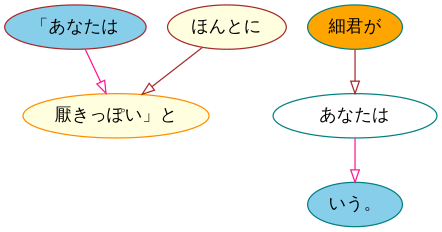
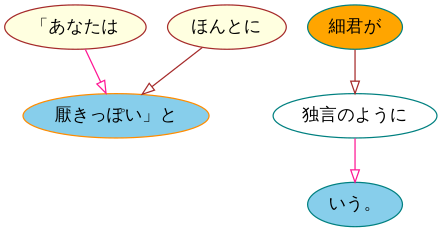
  digraph {
    fontname="Patrick Hand"
    node [color=teal fillcolor=lightyellow fontname="Patrick Hand" style=filled]
    edge [arrowhead=onormal color=deeppink fontname="Patrick Hand"]
-   n1 [color=brown fillcolor=skyblue label="「あなたは"]
-   n2 [color=darkorange label="厭きっぽい」と"]
+   n1 [color=brown label="「あなたは"]
+   n2 [color=darkorange fillcolor=skyblue label="厭きっぽい」と"]
    n3 [color=brown label="ほんとに"]
    n4 [fillcolor=skyblue label="いう。"]
    n5 [fillcolor=orange label="細君が"]
-   n6 [fillcolor=white label="あなたは"]
+   n6 [fillcolor=white label="独言のように"]
    n1 -> n2
    n3 -> n2 [color=brown]
    n5 -> n6 [color=brown]
    n6 -> n4
  }
